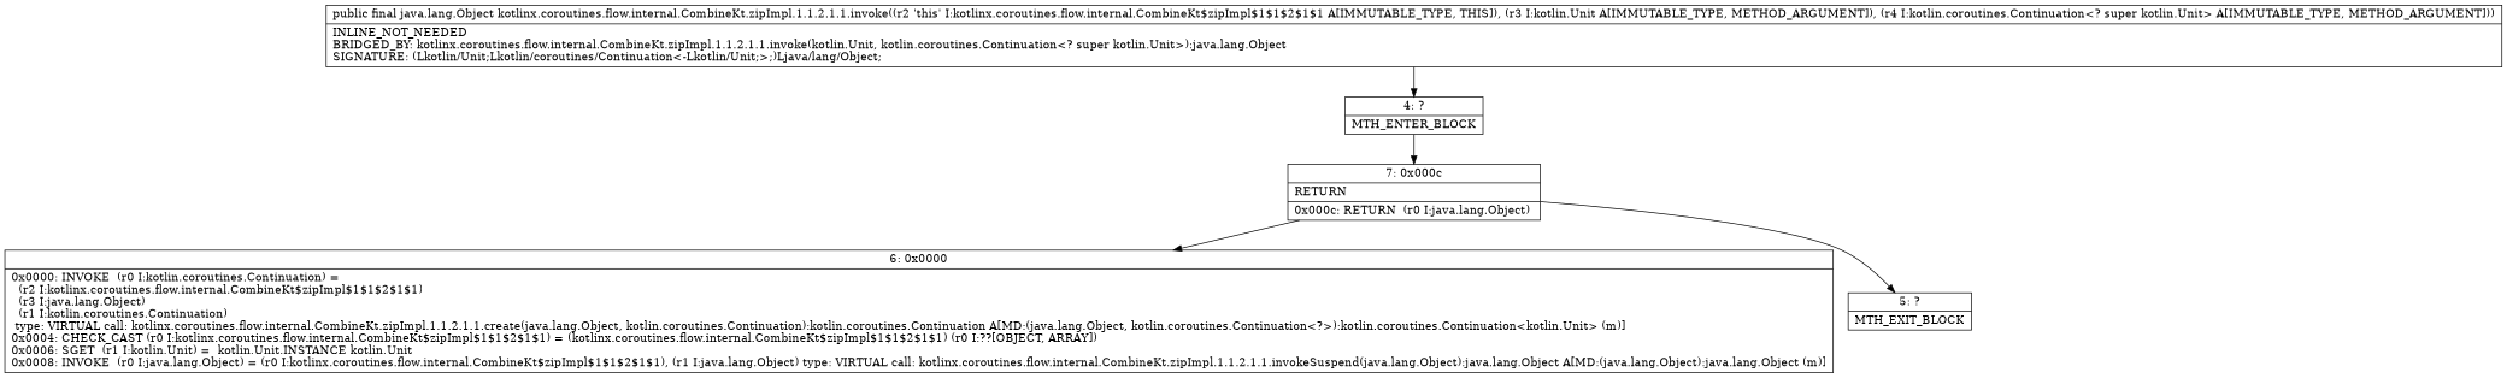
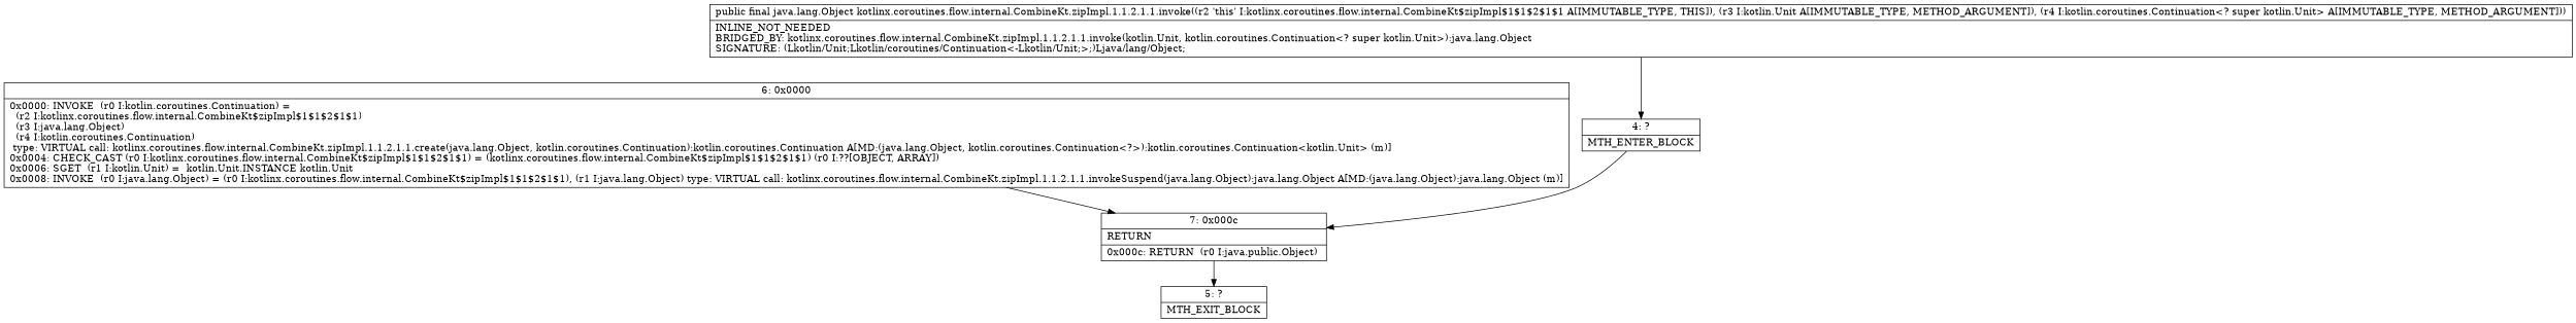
  digraph {
    node [shape=record]
    n1 [label="{4\:\ ?|MTH_ENTER_BLOCK\l}"]
-   n2 [label="{7\:\ 0x000c|RETURN\l|0x000c: RETURN  (r0 I:java.lang.Object) \l}"]
-   n3 [label="{6\:\ 0x0000|0x0000: INVOKE  (r0 I:kotlin.coroutines.Continuation) = \l  (r2 I:kotlinx.coroutines.flow.internal.CombineKt$zipImpl$1$1$2$1$1)\l  (r3 I:java.lang.Object)\l  (r1 I:kotlin.coroutines.Continuation)\l type: VIRTUAL call: kotlinx.coroutines.flow.internal.CombineKt.zipImpl.1.1.2.1.1.create(java.lang.Object, kotlin.coroutines.Continuation):kotlin.coroutines.Continuation A[MD:(java.lang.Object, kotlin.coroutines.Continuation\<?\>):kotlin.coroutines.Continuation\<kotlin.Unit\> (m)]\l0x0004: CHECK_CAST (r0 I:kotlinx.coroutines.flow.internal.CombineKt$zipImpl$1$1$2$1$1) = (kotlinx.coroutines.flow.internal.CombineKt$zipImpl$1$1$2$1$1) (r0 I:??[OBJECT, ARRAY]) \l0x0006: SGET  (r1 I:kotlin.Unit) =  kotlin.Unit.INSTANCE kotlin.Unit \l0x0008: INVOKE  (r0 I:java.lang.Object) = (r0 I:kotlinx.coroutines.flow.internal.CombineKt$zipImpl$1$1$2$1$1), (r1 I:java.lang.Object) type: VIRTUAL call: kotlinx.coroutines.flow.internal.CombineKt.zipImpl.1.1.2.1.1.invokeSuspend(java.lang.Object):java.lang.Object A[MD:(java.lang.Object):java.lang.Object (m)]\l}"]
+   n2 [label="{7\:\ 0x000c|RETURN\l|0x000c: RETURN  (r0 I:java.public.Object) \l}"]
+   n3 [label="{6\:\ 0x0000|0x0000: INVOKE  (r0 I:kotlin.coroutines.Continuation) = \l  (r2 I:kotlinx.coroutines.flow.internal.CombineKt$zipImpl$1$1$2$1$1)\l  (r3 I:java.lang.Object)\l  (r4 I:kotlin.coroutines.Continuation)\l type: VIRTUAL call: kotlinx.coroutines.flow.internal.CombineKt.zipImpl.1.1.2.1.1.create(java.lang.Object, kotlin.coroutines.Continuation):kotlin.coroutines.Continuation A[MD:(java.lang.Object, kotlin.coroutines.Continuation\<?\>):kotlin.coroutines.Continuation\<kotlin.Unit\> (m)]\l0x0004: CHECK_CAST (r0 I:kotlinx.coroutines.flow.internal.CombineKt$zipImpl$1$1$2$1$1) = (kotlinx.coroutines.flow.internal.CombineKt$zipImpl$1$1$2$1$1) (r0 I:??[OBJECT, ARRAY]) \l0x0006: SGET  (r1 I:kotlin.Unit) =  kotlin.Unit.INSTANCE kotlin.Unit \l0x0008: INVOKE  (r0 I:java.lang.Object) = (r0 I:kotlinx.coroutines.flow.internal.CombineKt$zipImpl$1$1$2$1$1), (r1 I:java.lang.Object) type: VIRTUAL call: kotlinx.coroutines.flow.internal.CombineKt.zipImpl.1.1.2.1.1.invokeSuspend(java.lang.Object):java.lang.Object A[MD:(java.lang.Object):java.lang.Object (m)]\l}"]
    n4 [label="{5\:\ ?|MTH_EXIT_BLOCK\l}"]
    n5 [label="{public final java.lang.Object kotlinx.coroutines.flow.internal.CombineKt.zipImpl.1.1.2.1.1.invoke((r2 'this' I:kotlinx.coroutines.flow.internal.CombineKt$zipImpl$1$1$2$1$1 A[IMMUTABLE_TYPE, THIS]), (r3 I:kotlin.Unit A[IMMUTABLE_TYPE, METHOD_ARGUMENT]), (r4 I:kotlin.coroutines.Continuation\<? super kotlin.Unit\> A[IMMUTABLE_TYPE, METHOD_ARGUMENT]))  | INLINE_NOT_NEEDED\lBRIDGED_BY: kotlinx.coroutines.flow.internal.CombineKt.zipImpl.1.1.2.1.1.invoke(kotlin.Unit, kotlin.coroutines.Continuation\<? super kotlin.Unit\>):java.lang.Object\lSIGNATURE: (Lkotlin\/Unit;Lkotlin\/coroutines\/Continuation\<\-Lkotlin\/Unit;\>;)Ljava\/lang\/Object;\l}"]
    n1 -> n2
    n2 -> n4
-   n2 -> n3
+   n3 -> n2
    n5 -> n1
  }
